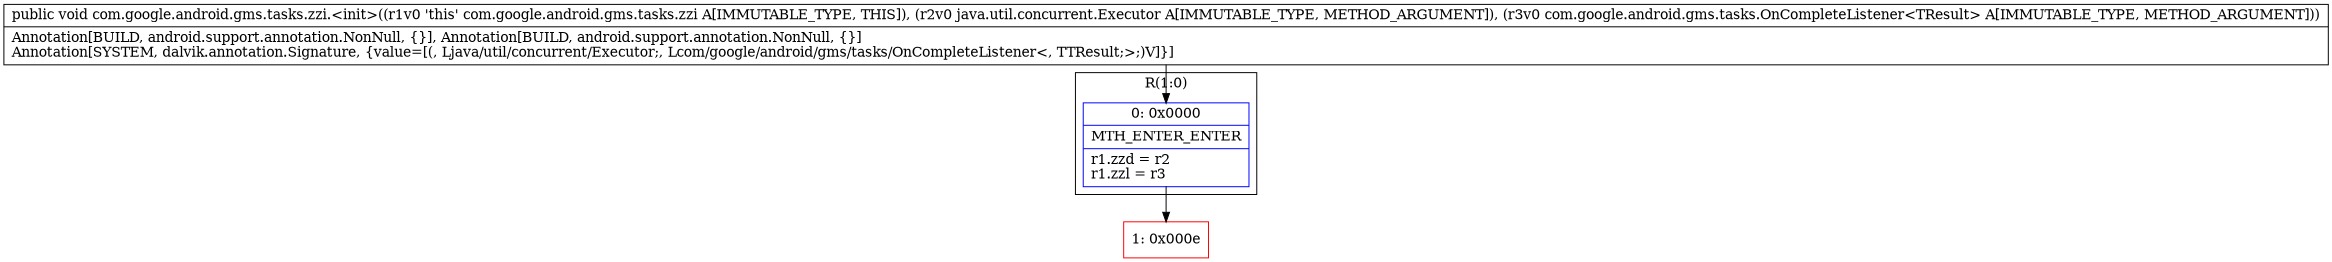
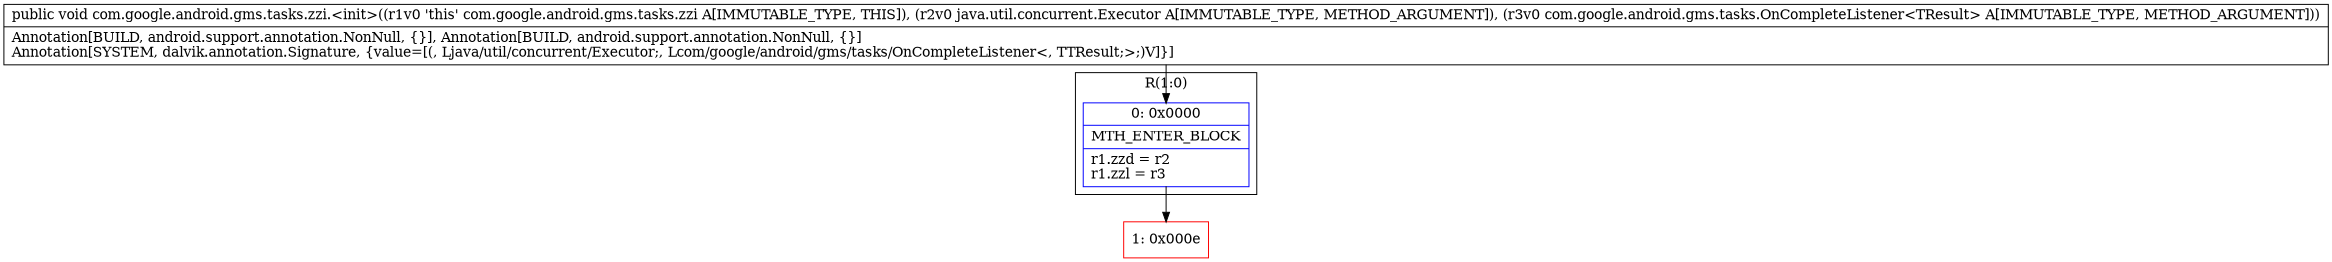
  digraph {
    node [shape=record]
-   n1 [color=blue label="{0\:\ 0x0000|MTH_ENTER_ENTER\l|r1.zzd = r2\lr1.zzl = r3\l}"]
+   n1 [color=blue label="{0\:\ 0x0000|MTH_ENTER_BLOCK\l|r1.zzd = r2\lr1.zzl = r3\l}"]
    n2 [color=red label="{1\:\ 0x000e}"]
    n3 [label="{public void com.google.android.gms.tasks.zzi.\<init\>((r1v0 'this' com.google.android.gms.tasks.zzi A[IMMUTABLE_TYPE, THIS]), (r2v0 java.util.concurrent.Executor A[IMMUTABLE_TYPE, METHOD_ARGUMENT]), (r3v0 com.google.android.gms.tasks.OnCompleteListener\<TResult\> A[IMMUTABLE_TYPE, METHOD_ARGUMENT]))  | Annotation[BUILD, android.support.annotation.NonNull, \{\}], Annotation[BUILD, android.support.annotation.NonNull, \{\}]\lAnnotation[SYSTEM, dalvik.annotation.Signature, \{value=[(, Ljava\/util\/concurrent\/Executor;, Lcom\/google\/android\/gms\/tasks\/OnCompleteListener\<, TTResult;\>;)V]\}]\l}"]
    subgraph cluster_1 {
      label="R(1:0)"
      n1
    }
    n1 -> n2
    n3 -> n1
  }
